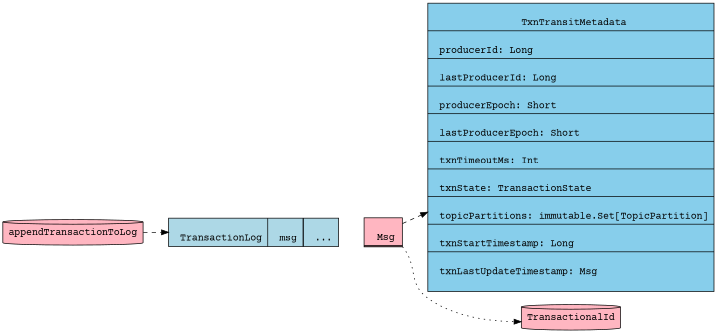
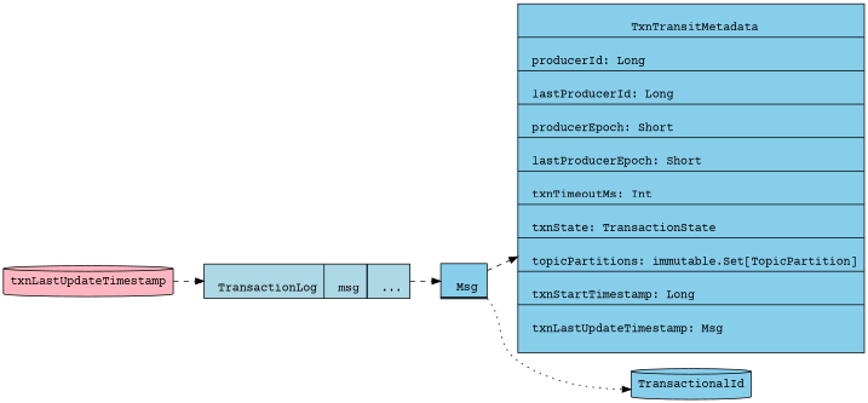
  digraph {
    fontname="Courier Prime"
    newrank=true
    rankdir=LR
    node [fillcolor=skyblue fontname="Courier Prime" shape=record style=filled]
    edge [fontname="Courier Prime" style=dashed]
    n1 [label="{{\n      TxnTransitMetadata|\n      producerId: Long\l|\n      lastProducerId: Long\l|\n      producerEpoch: Short\l|\n        lastProducerEpoch: Short\l|\n        txnTimeoutMs: Int\l|\n        txnState: TransactionState\l|\n        topicPartitions: immutable.Set[TopicPartition]\l|\n        txnStartTimestamp: Long\l|\n        txnLastUpdateTimestamp: Msg\l\n      }}"]
    n2 [fillcolor=lightblue label="{\n      TransactionLog|\n      msg|\n      <msg> msg|\n      ...\n    }"]
-   n3 [fillcolor=lightpink label="{{\n      Msg|\n      <key> key\l|\n      <val> value    }}"]
-   TransactionalId [fillcolor=lightpink shape=cylinder]
-   appendTransactionToLog [fillcolor=lightpink shape=cylinder]
+   n3 [label="{{\n      Msg|\n      <key> key\l|\n      <val> value    }}"]
+   TransactionalId [shape=cylinder]
+   appendTransactionToLog [fillcolor=lightpink shape=cylinder label=txnLastUpdateTimestamp]
+   n2 -> n3 [tailport=msg]
    n3 -> n1 [tailport=val]
    n3 -> TransactionalId [style=dotted tailport=key]
    appendTransactionToLog -> n2 [headport=msg]
  }
